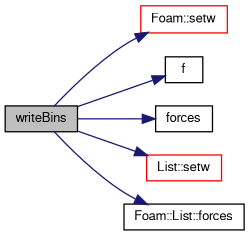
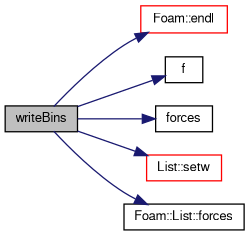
  digraph {
    rankdir=LR
    node [color=black fontname=FreeSans fontsize=10 shape=record]
    edge [color=midnightblue fontname=FreeSans fontsize=10 labelfontname=FreeSans labelfontsize=10 style=solid]
    n1 [fillcolor=grey75 fontcolor=black height=0.2 label=writeBins style=filled width=0.4]
-   n2 [color=red height=0.2 label="Foam::setw" width=0.4]
+   n2 [color=red height=0.2 label="Foam::endl" width=0.4]
    n3 [height=0.2 label=f width=0.4]
    n4 [height=0.2 label=forces width=0.4]
    n5 [color=red height=0.2 label="List::setw" width=0.4]
    n6 [height=0.2 label="Foam::List::forces" width=0.4]
    n1 -> n2
    n1 -> n3
    n1 -> n4
    n1 -> n5
    n1 -> n6
  }
